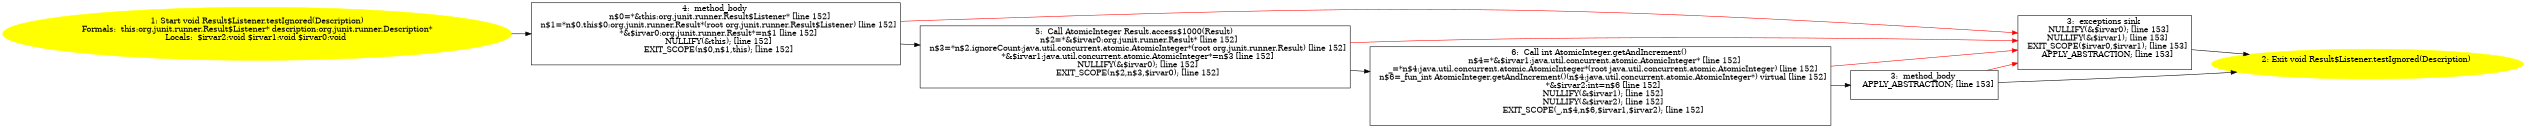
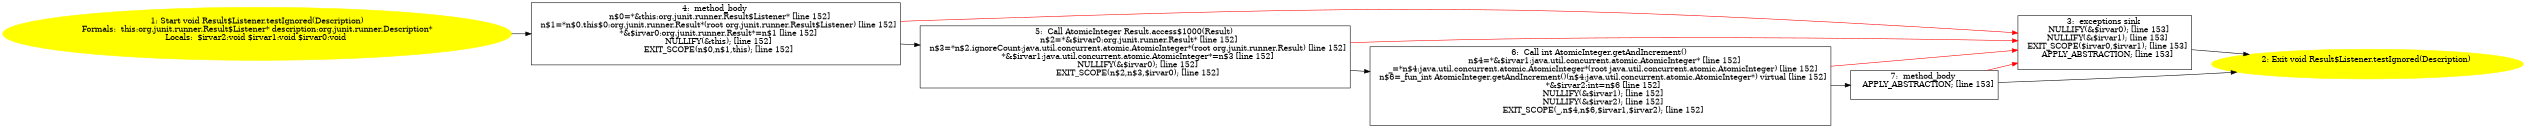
  digraph {
    rankdir=LR
    node [shape=box]
    n1 [color=yellow label="1: Start void Result$Listener.testIgnored(Description)\nFormals:  this:org.junit.runner.Result$Listener* description:org.junit.runner.Description*\nLocals:  $irvar2:void $irvar1:void $irvar0:void \n  " style=filled shape=""]
    n2 [label="4:  method_body \n   n$0=*&this:org.junit.runner.Result$Listener* [line 152]\n  n$1=*n$0.this$0:org.junit.runner.Result*(root org.junit.runner.Result$Listener) [line 152]\n  *&$irvar0:org.junit.runner.Result*=n$1 [line 152]\n  NULLIFY(&this); [line 152]\n  EXIT_SCOPE(n$0,n$1,this); [line 152]\n "]
    n3 [label="3:  exceptions sink \n   NULLIFY(&$irvar0); [line 153]\n  NULLIFY(&$irvar1); [line 153]\n  EXIT_SCOPE($irvar0,$irvar1); [line 153]\n  APPLY_ABSTRACTION; [line 153]\n "]
    n4 [label="5:  Call AtomicInteger Result.access$1000(Result) \n   n$2=*&$irvar0:org.junit.runner.Result* [line 152]\n  n$3=*n$2.ignoreCount:java.util.concurrent.atomic.AtomicInteger*(root org.junit.runner.Result) [line 152]\n  *&$irvar1:java.util.concurrent.atomic.AtomicInteger*=n$3 [line 152]\n  NULLIFY(&$irvar0); [line 152]\n  EXIT_SCOPE(n$2,n$3,$irvar0); [line 152]\n "]
    n5 [color=yellow label="2: Exit void Result$Listener.testIgnored(Description) \n  " style=filled shape=""]
    n6 [label="6:  Call int AtomicInteger.getAndIncrement() \n   n$4=*&$irvar1:java.util.concurrent.atomic.AtomicInteger* [line 152]\n  _=*n$4:java.util.concurrent.atomic.AtomicInteger*(root java.util.concurrent.atomic.AtomicInteger) [line 152]\n  n$6=_fun_int AtomicInteger.getAndIncrement()(n$4:java.util.concurrent.atomic.AtomicInteger*) virtual [line 152]\n  *&$irvar2:int=n$6 [line 152]\n  NULLIFY(&$irvar1); [line 152]\n  NULLIFY(&$irvar2); [line 152]\n  EXIT_SCOPE(_,n$4,n$6,$irvar1,$irvar2); [line 152]\n "]
-   n7 [label="3:  method_body \n   APPLY_ABSTRACTION; [line 153]\n "]
+   n7 [label="7:  method_body \n   APPLY_ABSTRACTION; [line 153]\n "]
    n1 -> n2
    n2 -> n3 [color=red]
    n2 -> n4
    n3 -> n5
    n4 -> n3 [color=red]
    n4 -> n6
    n6 -> n3 [color=red]
    n6 -> n7
    n7 -> n3 [color=red]
    n7 -> n5
  }
